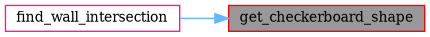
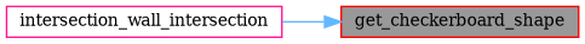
  digraph {
    rankdir=RL
    fontname="DejaVu Serif"
    node [fontname="DejaVu Serif" fontsize=10 shape=box style=filled]
    n1 [color=red fillcolor=grey60 fontcolor=black height=0.2 label=get_checkerboard_shape width=0.4]
-   n2 [color=deeppink fillcolor=white height=0.2 label=find_wall_intersection width=0.4]
+   n2 [color=deeppink fillcolor=white height=0.2 label=intersection_wall_intersection width=0.4]
    n1 -> n2 [color=steelblue1 dir=back fontname="DejaVu Serif" fontsize=10 labelfontname=Helvetica labelfontsize=10 style=solid]
  }
